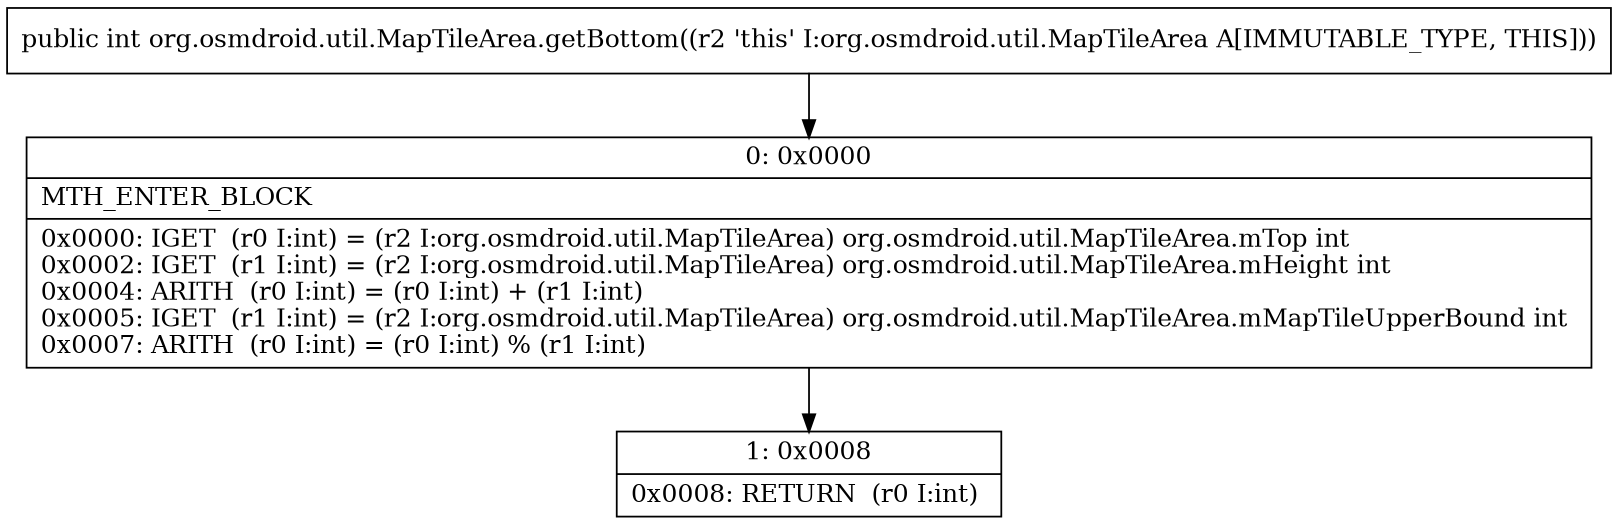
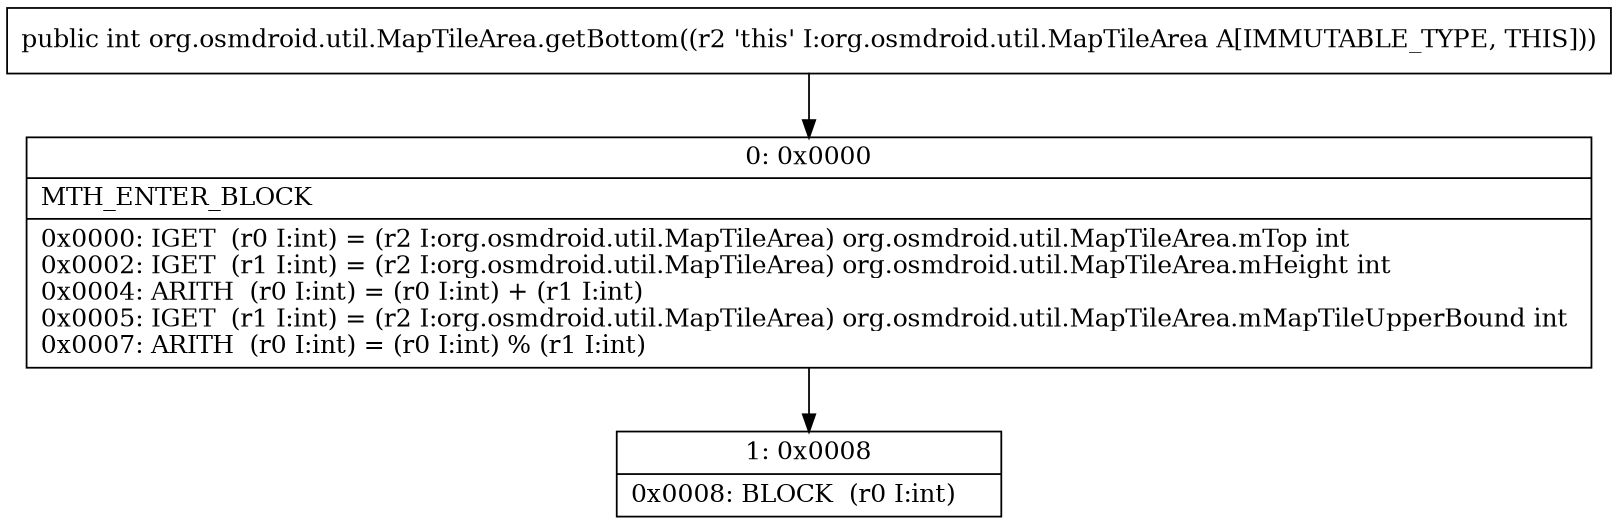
  digraph {
    node [shape=record]
    n1 [label="{0\:\ 0x0000|MTH_ENTER_BLOCK\l|0x0000: IGET  (r0 I:int) = (r2 I:org.osmdroid.util.MapTileArea) org.osmdroid.util.MapTileArea.mTop int \l0x0002: IGET  (r1 I:int) = (r2 I:org.osmdroid.util.MapTileArea) org.osmdroid.util.MapTileArea.mHeight int \l0x0004: ARITH  (r0 I:int) = (r0 I:int) + (r1 I:int) \l0x0005: IGET  (r1 I:int) = (r2 I:org.osmdroid.util.MapTileArea) org.osmdroid.util.MapTileArea.mMapTileUpperBound int \l0x0007: ARITH  (r0 I:int) = (r0 I:int) % (r1 I:int) \l}"]
-   n2 [label="{1\:\ 0x0008|0x0008: RETURN  (r0 I:int) \l}"]
+   n2 [label="{1\:\ 0x0008|0x0008: BLOCK  (r0 I:int) \l}"]
    n3 [label="{public int org.osmdroid.util.MapTileArea.getBottom((r2 'this' I:org.osmdroid.util.MapTileArea A[IMMUTABLE_TYPE, THIS])) }"]
    n1 -> n2
    n3 -> n1
  }
